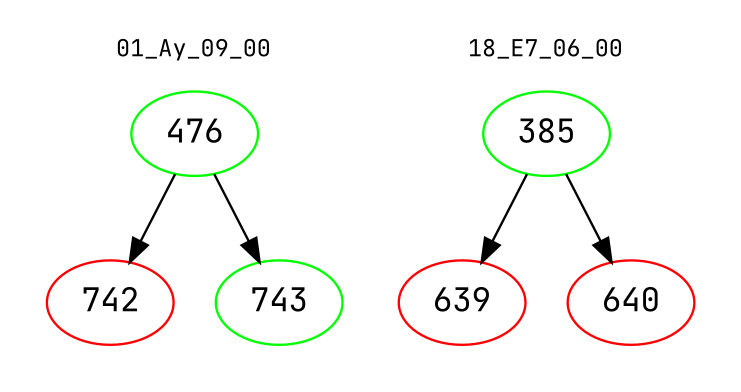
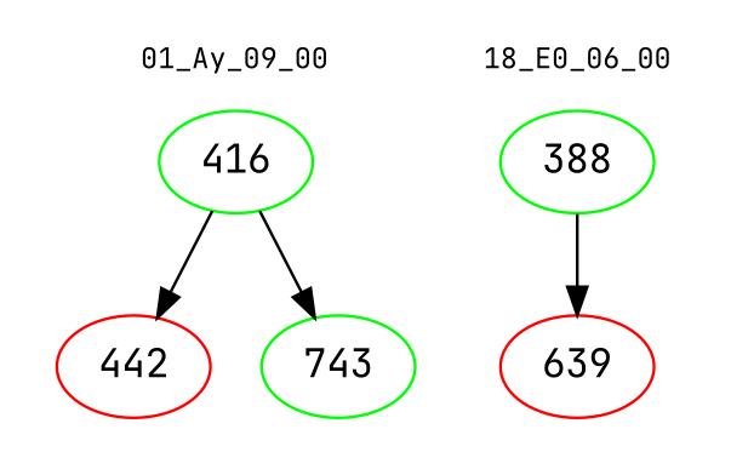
  digraph {
    fontname="JetBrains Mono"
    node [color=green fontname="JetBrains Mono"]
    edge [color=black fontname="JetBrains Mono"]
-   n1 [label=476]
-   n2 [color=red label=742]
+   n1 [label=416]
+   n2 [color=red label=442]
    n3 [label=743]
-   n4 [label=385]
+   n4 [label=388]
    n5 [color=red label=639]
-   n6 [color=red label=640]
    subgraph cluster_1 {
      color=white
      fontsize=10
      label="01_Ay_09_00"
      n1
      n2
      n3
    }
    subgraph cluster_2 {
      color=white
      fontsize=10
-     label="18_E7_06_00"
+     label="18_E0_06_00"
      n4
      n5
-     n6
    }
    n1 -> n2
    n1 -> n3
    n4 -> n5
-   n4 -> n6
  }
